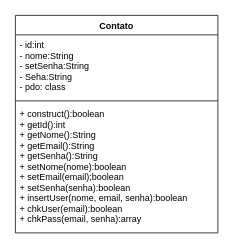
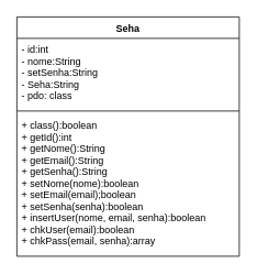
  <mxCell id="0" />
  <mxCell id="1" parent="0" />
- <mxCell id="2" value="Contato" style="swimlane;fontStyle=1;align=center;verticalAlign=top;childLayout=stackLayout;horizontal=1;startSize=26;horizontalStack=0;resizeParent=1;resizeParentMax=0;resizeLast=0;collapsible=1;marginBottom=0;" vertex="1" parent="1"><mxGeometry x="20" y="20" width="270" height="290" as="geometry" /></mxCell>
+ <mxCell id="2" value="Seha" style="swimlane;fontStyle=1;align=center;verticalAlign=top;childLayout=stackLayout;horizontal=1;startSize=26;horizontalStack=0;resizeParent=1;resizeParentMax=0;resizeLast=0;collapsible=1;marginBottom=0;" vertex="1" parent="1"><mxGeometry x="20" y="20" width="270" height="290" as="geometry" /></mxCell>
  <mxCell id="3" value="- id:int&#10;- nome:String&#10;- setSenha:String&#10;- Seha:String&#10;- pdo: class" style="text;strokeColor=none;fillColor=none;align=left;verticalAlign=top;spacingLeft=4;spacingRight=4;overflow=hidden;rotatable=0;points=[[0,0.5],[1,0.5]];portConstraint=eastwest;" vertex="1" parent="2"><mxGeometry y="26" width="270" height="84" as="geometry" /></mxCell>
  <mxCell id="4" value="" style="line;strokeWidth=1;fillColor=none;align=left;verticalAlign=middle;spacingTop=-1;spacingLeft=3;spacingRight=3;rotatable=0;labelPosition=right;points=[];portConstraint=eastwest;" vertex="1" parent="2"><mxGeometry y="110" width="270" height="8" as="geometry" /></mxCell>
- <mxCell id="5" value="+ construct():boolean&#10;+ getId():int&#10;+ getNome():String&#10;+ getEmail():String&#10;+ getSenha():String&#10;+ setNome(nome):boolean&#10;+ setEmail(email);boolean&#10;+ setSenha(senha):boolean&#10;+ insertUser(nome, email, senha):boolean&#10;+ chkUser(email):boolean&#10;+ chkPass(email, senha):array" style="text;strokeColor=none;fillColor=none;align=left;verticalAlign=top;spacingLeft=4;spacingRight=4;overflow=hidden;rotatable=0;points=[[0,0.5],[1,0.5]];portConstraint=eastwest;" vertex="1" parent="2"><mxGeometry y="118" width="270" height="172" as="geometry" /></mxCell>
+ <mxCell id="5" value="+ class():boolean&#10;+ getId():int&#10;+ getNome():String&#10;+ getEmail():String&#10;+ getSenha():String&#10;+ setNome(nome):boolean&#10;+ setEmail(email);boolean&#10;+ setSenha(senha):boolean&#10;+ insertUser(nome, email, senha):boolean&#10;+ chkUser(email):boolean&#10;+ chkPass(email, senha):array" style="text;strokeColor=none;fillColor=none;align=left;verticalAlign=top;spacingLeft=4;spacingRight=4;overflow=hidden;rotatable=0;points=[[0,0.5],[1,0.5]];portConstraint=eastwest;" vertex="1" parent="2"><mxGeometry y="118" width="270" height="172" as="geometry" /></mxCell>
